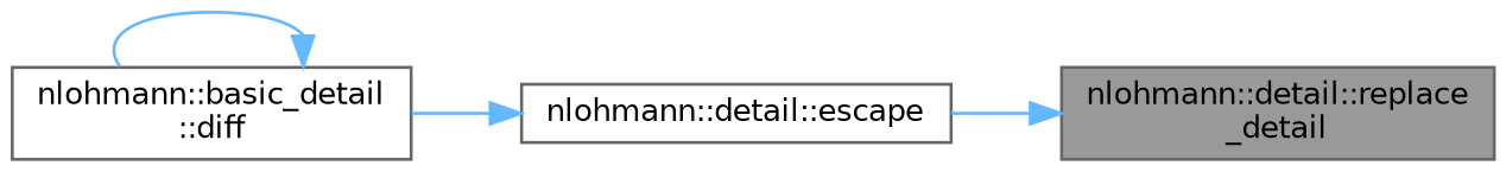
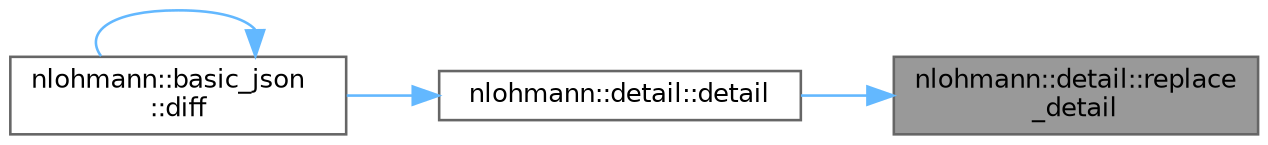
  digraph {
    rankdir=RL
    node [color=grey40 fillcolor=white fontname=Helvetica fontsize=10 shape=box style=filled]
    edge [color=steelblue1 dir=back fontname=Helvetica fontsize=10 labelfontname=Helvetica labelfontsize=10 style=solid]
    n1 [color=gray40 fillcolor=grey60 fontcolor=black height=0.2 label="nlohmann::detail::replace\l_detail" width=0.4]
-   n2 [height=0.2 label="nlohmann::detail::escape" width=0.4]
-   n3 [height=0.2 label="nlohmann::basic_detail\l::diff" width=0.4]
+   n2 [height=0.2 label="nlohmann::detail::detail" width=0.4]
+   n3 [height=0.2 label="nlohmann::basic_json\l::diff" width=0.4]
    n1 -> n2
    n2 -> n3
    n3 -> n3
  }
